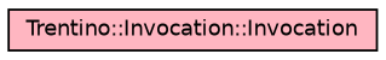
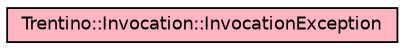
  digraph {
    rankdir=LR
-   n1 [color=black fillcolor=lightpink fontname=Helvetica fontsize=10 height=0.2 label="Trentino::Invocation::Invocation" shape=record style=filled width=0.4]
+   n1 [color=black fillcolor=lightpink fontname=Helvetica fontsize=10 height=0.2 label="Trentino::Invocation::InvocationException" shape=record style=filled width=0.4]
  }
